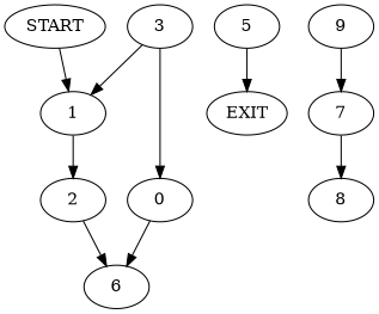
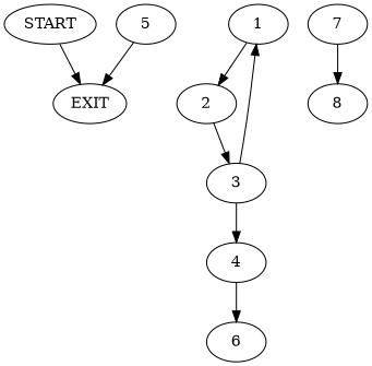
  digraph {
    n1 [label=START]
    1
    2
    n4 [label=EXIT]
    3
-   4 [label=0]
+   4
    6
    5
    7
    8
-   9
-   n1 -> 1
+   n1 -> n4
    1 -> 2
-   2 -> 6
+   2 -> 3
    3 -> 1
    3 -> 4
    4 -> 6
    5 -> n4
    7 -> 8
-   9 -> 7
  }
